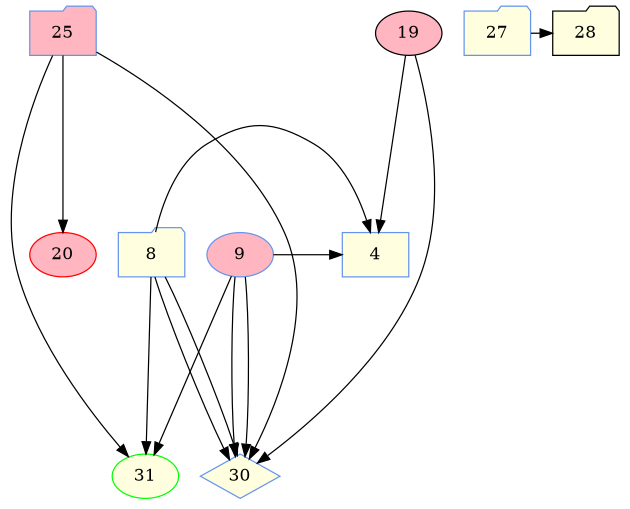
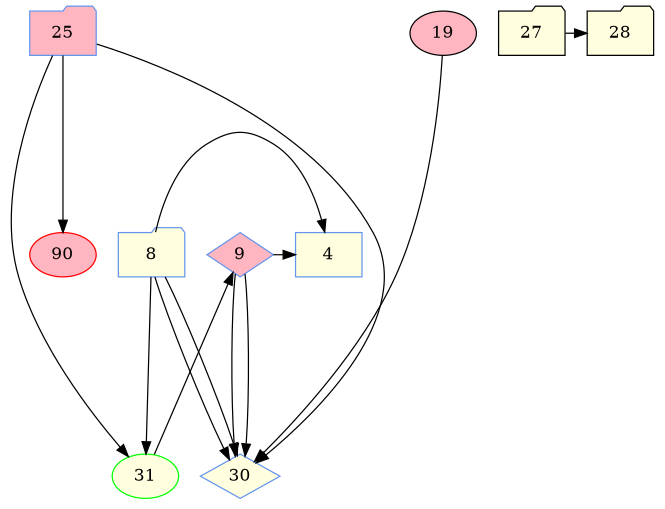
  digraph {
    ranksep=2.0
    node [color=cornflowerblue fillcolor=lightyellow shape=folder style=filled]
    4 [shape=box]
    8
-   9 [fillcolor=lightpink shape=ellipse]
-   20 [color=red fillcolor=lightpink shape=ellipse]
+   9 [fillcolor=lightpink shape=diamond]
+   20 [color=red fillcolor=lightpink shape=ellipse label=90]
    25 [fillcolor=lightpink]
-   27
+   27 [color=black]
    28 [color=black]
    n8 [color=black fillcolor=lightpink label=19 shape=ellipse]
    30 [shape=diamond]
    31 [color=green shape=ellipse]
    subgraph sub_1 {
      rank=same
      4
      8
      9
      20
    }
    subgraph sub_2 {
      rank=same
      25
      27
      28
      n8
    }
    subgraph sub_3 {
      rank=same
      30
      31
    }
    8 -> 4
    8 -> 30
    8 -> 30
    8 -> 31
    9 -> 4
    9 -> 30
    9 -> 30
-   9 -> 31
+   31 -> 9
    25 -> 20
    25 -> 30
    25 -> 31
    27 -> 28
-   n8 -> 4
    n8 -> 30
  }
